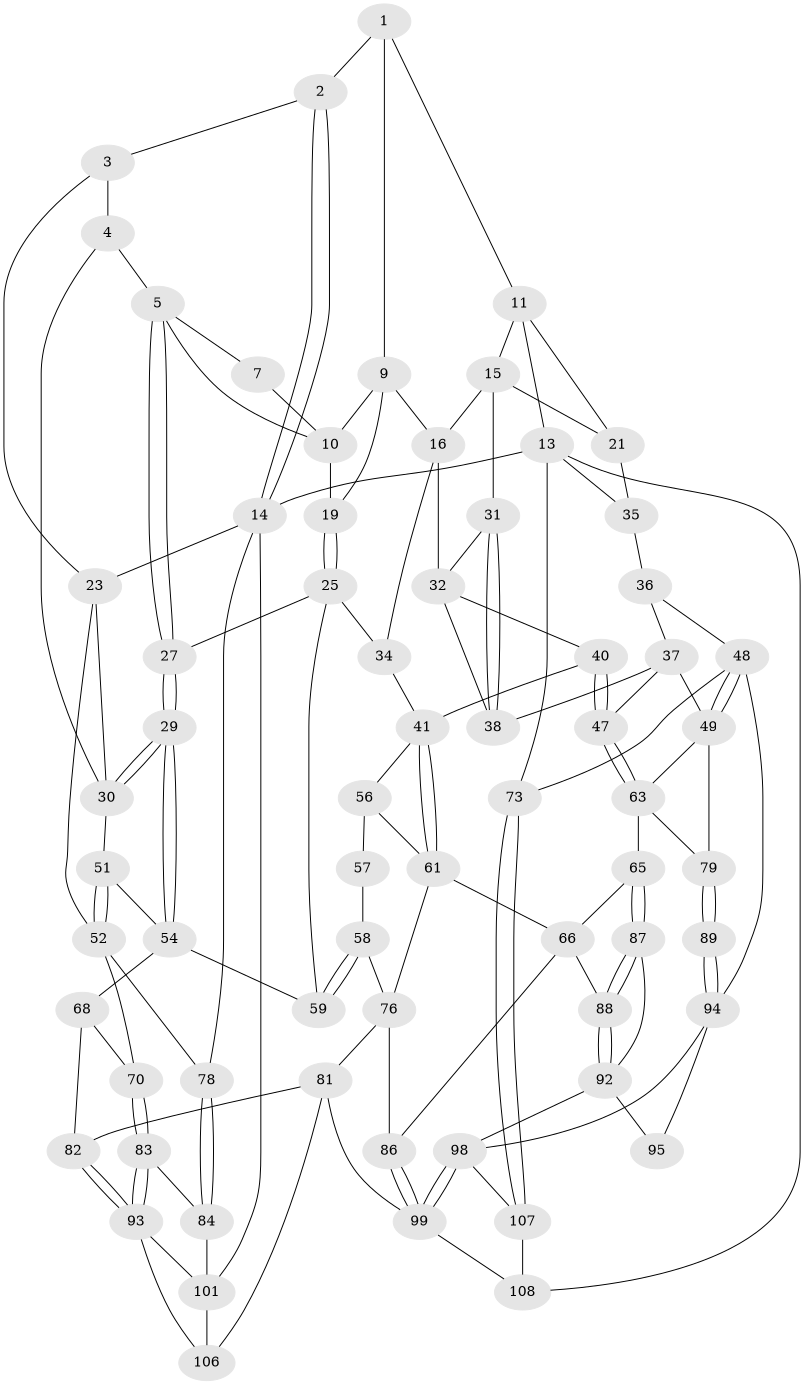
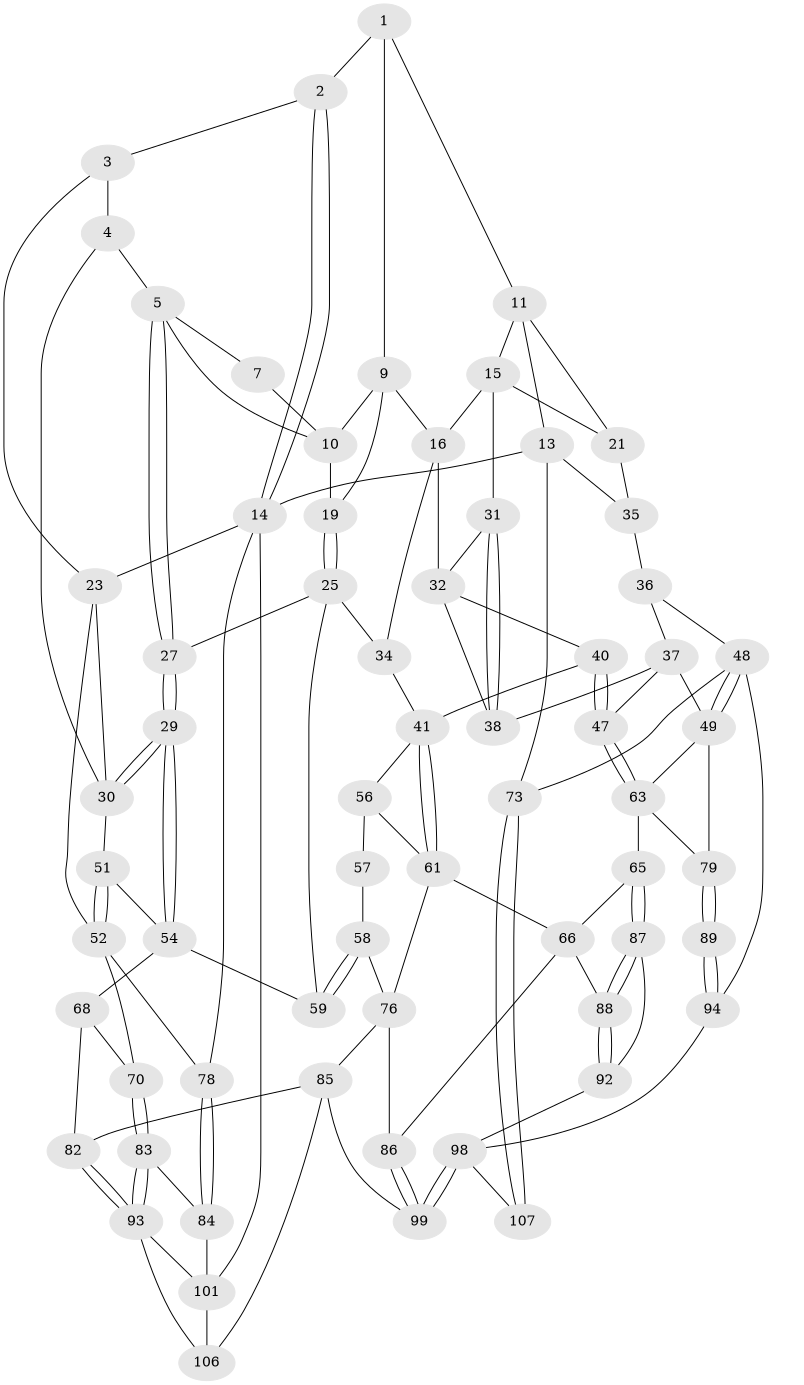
  graph {
    node [color=gray90 style=filled]
    1 [super="+8"]
    2
    9 [super="+17"]
    11 [super="+12"]
    3 [super="+22"]
    14 [super="+79"]
    10 [super="+18"]
    16 [super="+33"]
    19
    13 [super="+72"]
    15 [super="+20"]
    21
    4 [super="+28"]
    23 [super="+24"]
    78
    101 [super="+102"]
    5 [super="+6"]
    30 [super="+44"]
    52 [super="+53"]
    7
    27
    51
    29
    32 [super="+39"]
    34
    25 [super="+26"]
    35 [super="+43"]
    73
-   108
    31
    36 [super="+45"]
    107
    84
    106
    38
    40
    41 [super="+42"]
    59 [super="+60"]
    70
    54 [super="+55"]
    68 [super="+69"]
    47
    56 [super="+62"]
    61 [super="+67"]
    37 [super="+46"]
    48 [super="+74"]
    49 [super="+50"]
    94 [super="+97"]
    63 [super="+64"]
    n50 [label=79]
    57
    76 [super="+80"]
    66 [super="+85"]
    65
-   95
    98 [super="+105"]
    89 [super="+90"]
    83
    82
    58 [super="+75"]
    86
-   81 [super="+104"]
+   81 [super="+104" label=85]
    88
    87 [super="+91"]
    92 [super="+96"]
    99 [super="+103"]
    93 [super="+100"]
    1 -- 2
    1 -- 9
    1 -- 11
    2 -- 3
    2 -- 14
    2 -- 14
    9 -- 10
    9 -- 16
    9 -- 19
    11 -- 13
    11 -- 15
    11 -- 21
    3 -- 4 [weight=2]
    3 -- 23
    14 -- 23
    14 -- 78
    14 -- 101
    10 -- 19
    16 -- 32
    16 -- 34
    19 -- 25
    19 -- 25
    13 -- 14 [weight=2]
    13 -- 35
    13 -- 73
-   13 -- 108
    15 -- 16
    15 -- 21
    15 -- 31
    21 -- 35
    4 -- 5
    4 -- 30
    23 -- 30
    23 -- 52
    78 -- 84
    78 -- 84
    101 -- 106
    5 -- 10
    5 -- 7
    5 -- 27
    5 -- 27
    30 -- 51
    52 -- 78
    52 -- 70
    7 -- 10
    27 -- 29
    27 -- 29
    51 -- 52
    51 -- 52
    51 -- 54
    29 -- 30
    29 -- 30
    29 -- 54
    29 -- 54
    32 -- 38
    32 -- 40
    34 -- 41
    25 -- 27
    25 -- 34
    25 -- 59
    35 -- 36 [weight=2]
    73 -- 107
    73 -- 107
    31 -- 32
    31 -- 38
    31 -- 38
    36 -- 37
    36 -- 48
-   107 -- 108
    84 -- 101
    40 -- 41
    40 -- 47
    40 -- 47
    41 -- 56
    41 -- 61
    41 -- 61
    70 -- 83
    70 -- 83
    54 -- 59
    54 -- 68
    68 -- 70
    68 -- 82
    47 -- 63
    47 -- 63
    56 -- 61
    56 -- 57 [weight=2]
    61 -- 76
    61 -- 66
    37 -- 38
    37 -- 47
    37 -- 49
    48 -- 73
    48 -- 49
    48 -- 49
    48 -- 94
    49 -- 63
    49 -- n50
-   94 -- 95
    94 -- 98
    63 -- n50
    63 -- 65
    n50 -- 89
    n50 -- 89
    57 -- 58
    76 -- 86
    76 -- 81
    66 -- 86
    66 -- 88
    65 -- 66
    65 -- 87
    65 -- 87
    98 -- 107
    98 -- 99
    98 -- 99
    89 -- 94
    89 -- 94
    83 -- 84
    83 -- 93
    83 -- 93
    82 -- 93
    82 -- 93
    58 -- 59
    58 -- 59
    58 -- 76
    86 -- 99
    86 -- 99
    81 -- 106
    81 -- 82
    81 -- 99
    88 -- 92
    88 -- 92
    87 -- 88
    87 -- 88
    87 -- 92
-   92 -- 95
    92 -- 98
-   99 -- 108
    93 -- 101
    93 -- 106
  }
